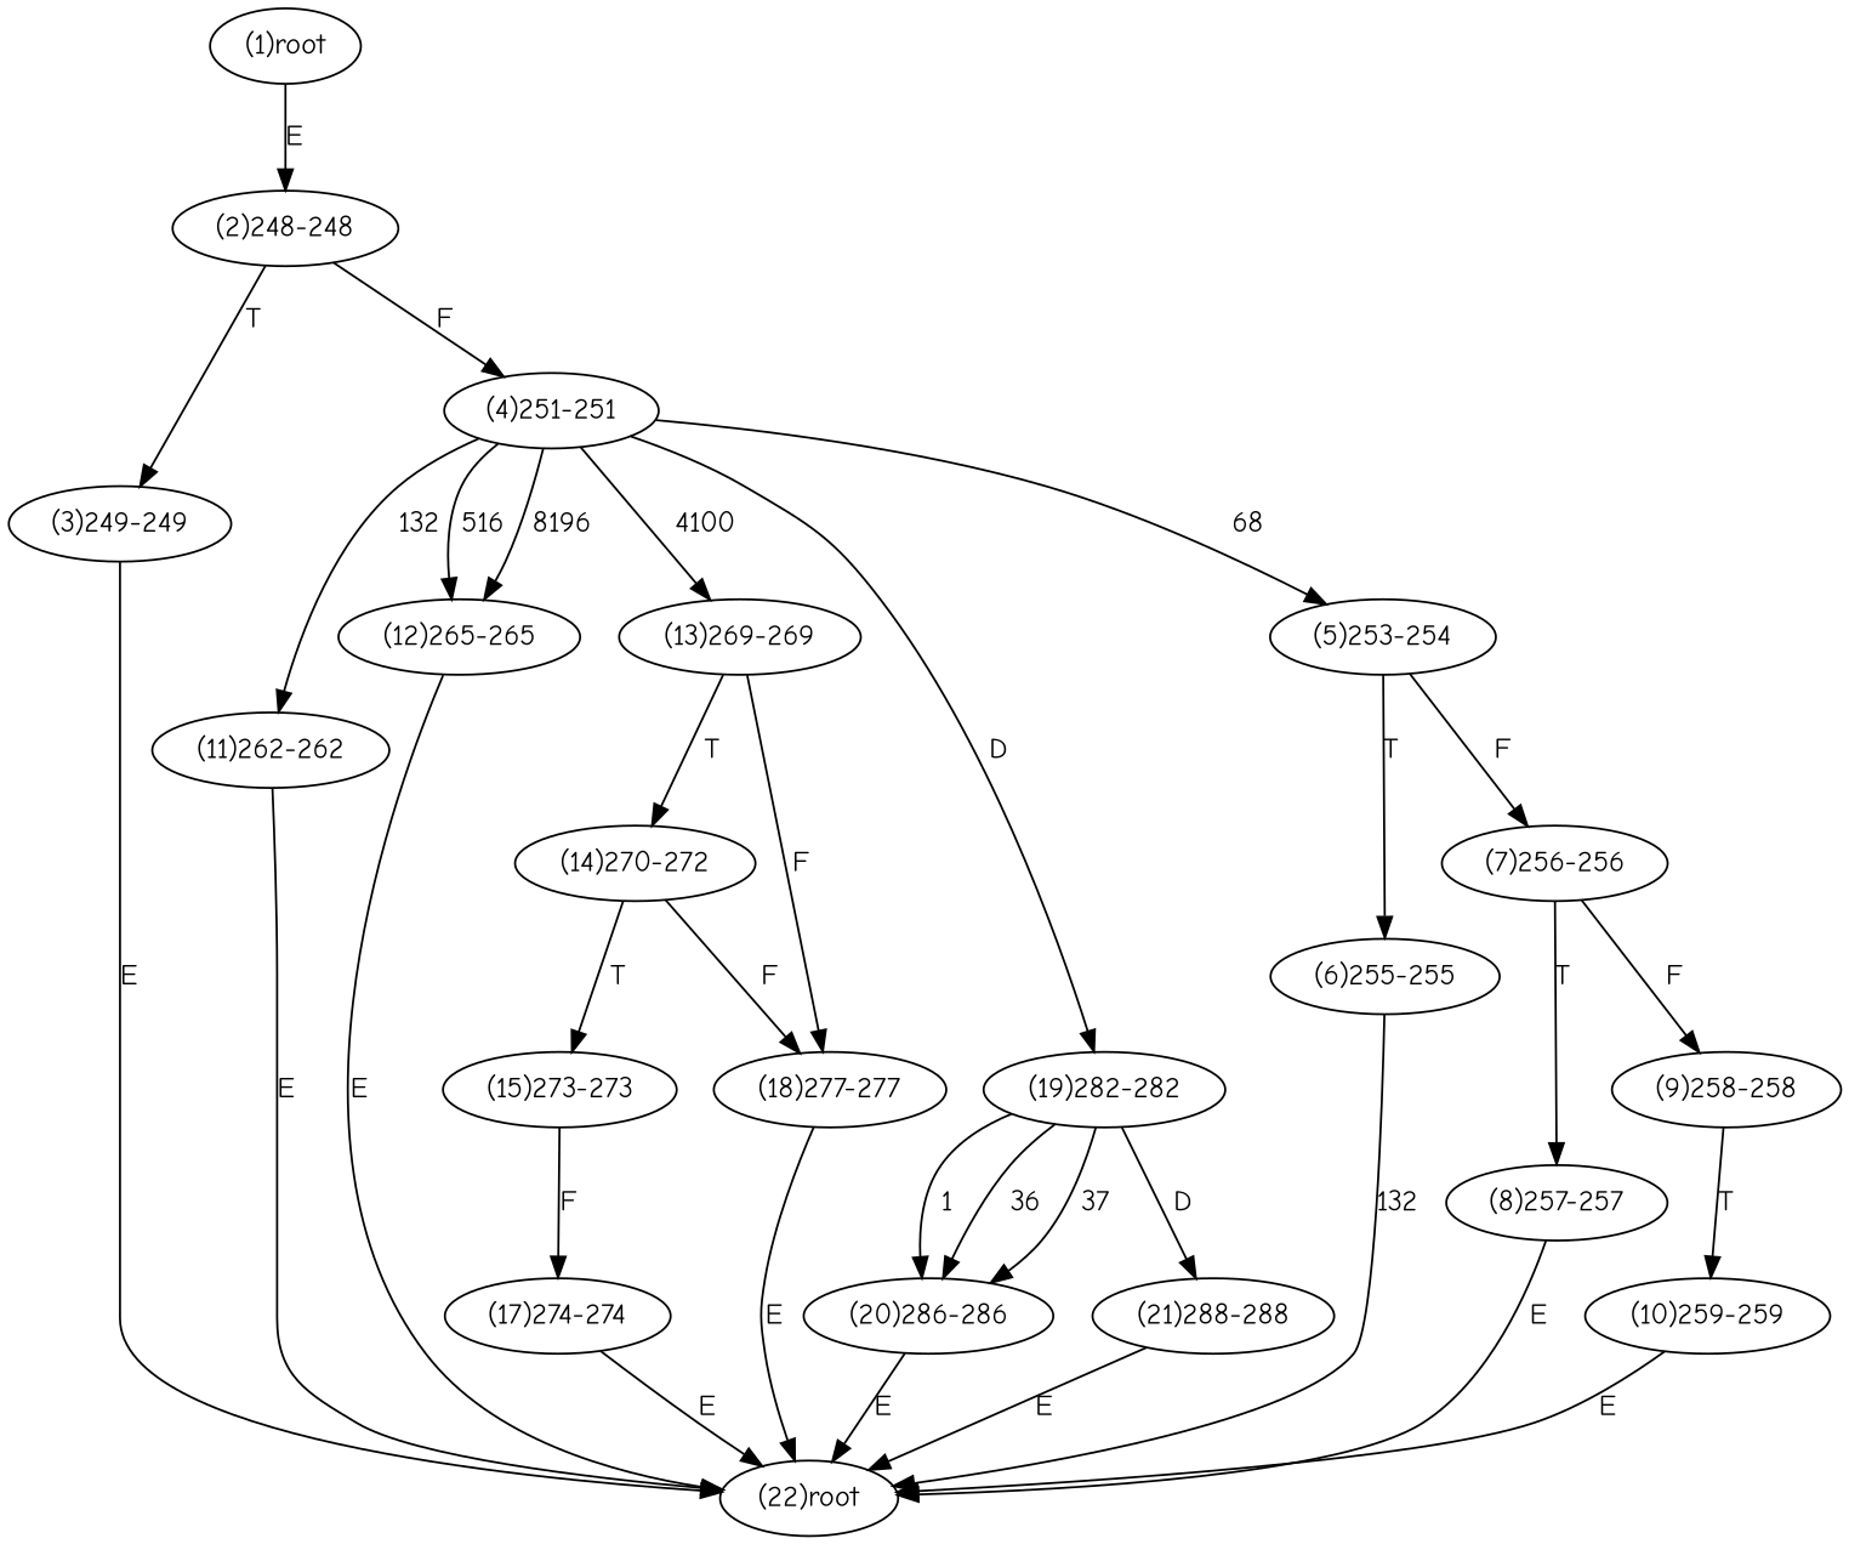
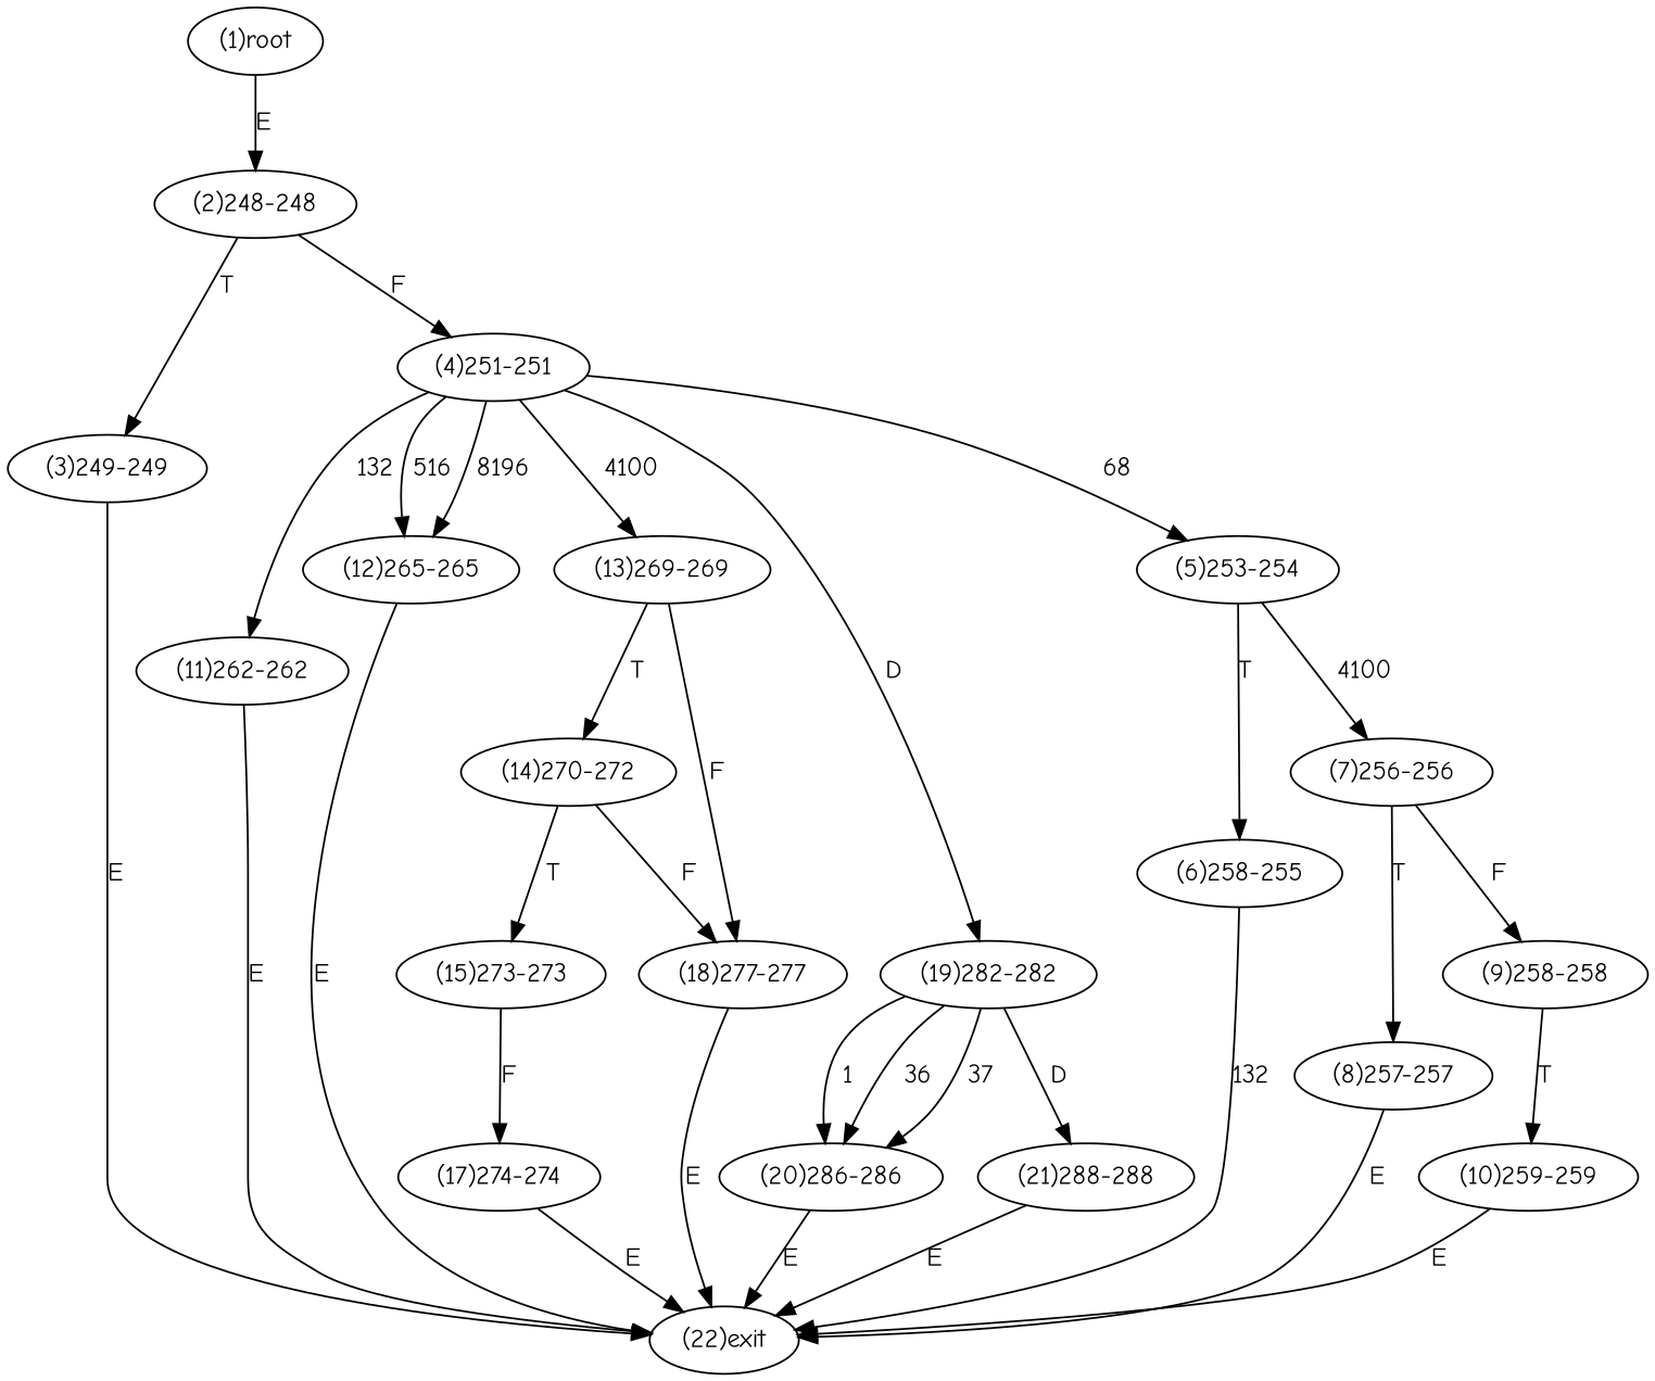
  digraph {
    fontname="Comic Neue"
    node [fontname="Comic Neue"]
    edge [fontname="Comic Neue"]
    n1 [label="(1)root"]
    n2 [label="(2)248-248"]
    n3 [label="(3)249-249"]
    n4 [label="(4)251-251"]
-   n5 [label="(22)root"]
+   n5 [label="(22)exit"]
    n6 [label="(5)253-254"]
    n7 [label="(11)262-262"]
    n8 [label="(12)265-265"]
    n9 [label="(13)269-269"]
    n10 [label="(19)282-282"]
-   n11 [label="(6)255-255"]
+   n11 [label="(6)258-255"]
    n12 [label="(7)256-256"]
    n13 [label="(14)270-272"]
    n14 [label="(18)277-277"]
    n15 [label="(21)288-288"]
    n16 [label="(20)286-286"]
    n17 [label="(8)257-257"]
    n18 [label="(9)258-258"]
    n19 [label="(10)259-259"]
    n20 [label="(15)273-273"]
    n21 [label="(17)274-274"]
    n1 -> n2 [label=E]
    n2 -> n3 [label=T]
    n2 -> n4 [label=F]
    n3 -> n5 [label=E]
    n4 -> n6 [label=68]
    n4 -> n7 [label=132]
    n4 -> n8 [label=516]
    n4 -> n8 [label=8196]
    n4 -> n9 [label=4100]
    n4 -> n10 [label=D]
    n6 -> n11 [label=T]
-   n6 -> n12 [label=F]
+   n6 -> n12 [label=4100]
    n7 -> n5 [label=E]
    n8 -> n5 [label=E]
    n9 -> n13 [label=T]
    n9 -> n14 [label=F]
    n10 -> n15 [label=D]
    n10 -> n16 [label=1]
    n10 -> n16 [label=36]
    n10 -> n16 [label=37]
    n11 -> n5 [label=132]
    n12 -> n17 [label=T]
    n12 -> n18 [label=F]
    n13 -> n14 [label=F]
    n13 -> n20 [label=T]
    n14 -> n5 [label=E]
    n15 -> n5 [label=E]
    n16 -> n5 [label=E]
    n17 -> n5 [label=E]
    n18 -> n19 [label=T]
    n19 -> n5 [label=E]
    n20 -> n21 [label=F]
    n21 -> n5 [label=E]
  }
